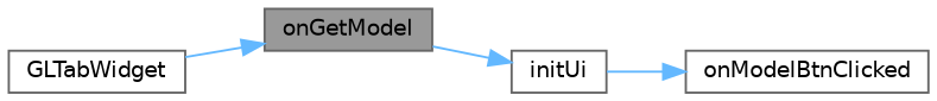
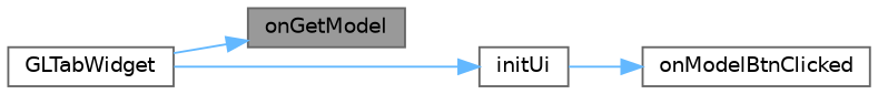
  digraph {
    rankdir=RL
    node [color=grey40 fillcolor=white fontname=Helvetica fontsize=10 shape=box style=filled]
    edge [color=steelblue1 dir=back fontname=Helvetica fontsize=10 labelfontname=Helvetica labelfontsize=10 style=solid]
    n1 [color=gray40 fillcolor=grey60 fontcolor=black height=0.2 label=onGetModel width=0.4]
    n2 [height=0.2 label=GLTabWidget width=0.4]
    n3 [height=0.2 label=onModelBtnClicked width=0.4]
    n4 [height=0.2 label=initUi width=0.4]
    n1 -> n2
    n3 -> n4
-   n4 -> n1
+   n4 -> n2
  }
